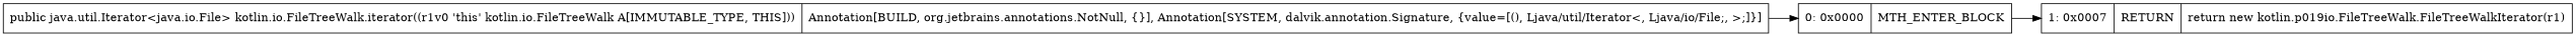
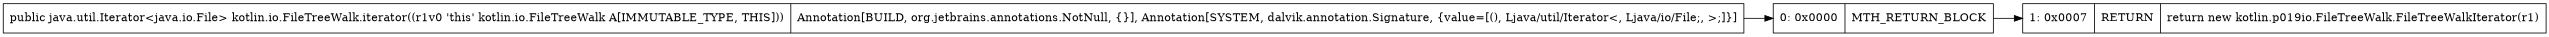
  digraph {
    rankdir=LR
    node [shape=record]
-   n1 [label="{0\:\ 0x0000|MTH_ENTER_BLOCK\l}"]
+   n1 [label="{0\:\ 0x0000|MTH_RETURN_BLOCK\l}"]
    n2 [label="{1\:\ 0x0007|RETURN\l|return new kotlin.p019io.FileTreeWalk.FileTreeWalkIterator(r1)\l}"]
    n3 [label="{public java.util.Iterator\<java.io.File\> kotlin.io.FileTreeWalk.iterator((r1v0 'this' kotlin.io.FileTreeWalk A[IMMUTABLE_TYPE, THIS]))  | Annotation[BUILD, org.jetbrains.annotations.NotNull, \{\}], Annotation[SYSTEM, dalvik.annotation.Signature, \{value=[(), Ljava\/util\/Iterator\<, Ljava\/io\/File;, \>;]\}]\l}"]
    n1 -> n2
    n3 -> n1
  }
